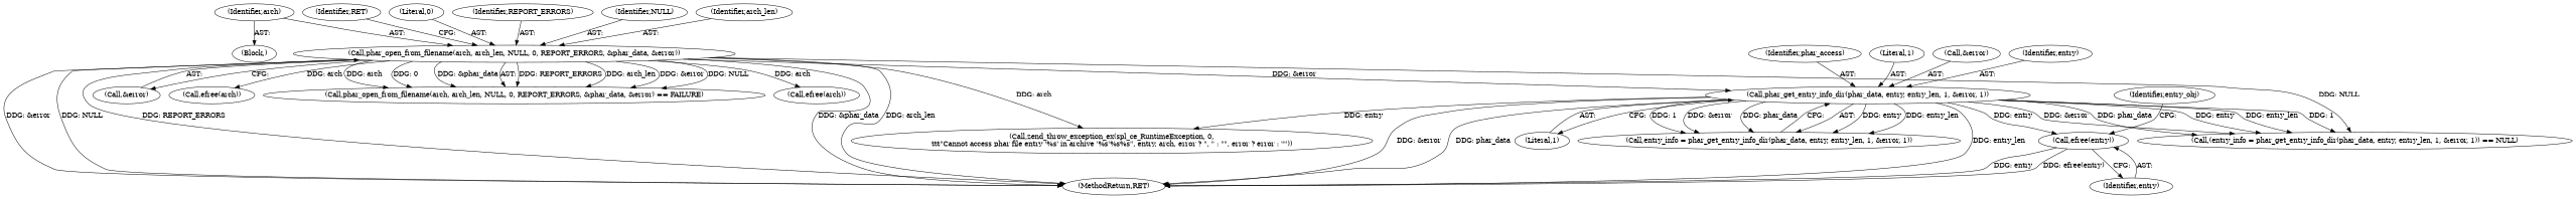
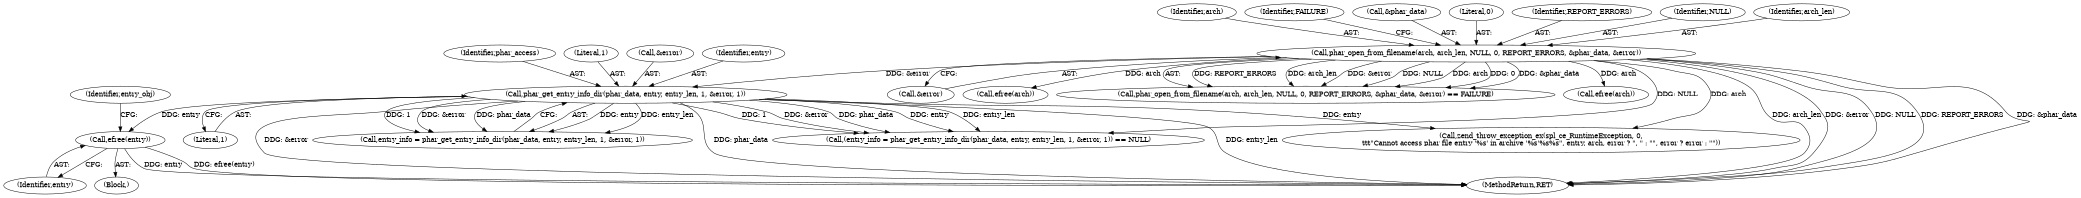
  digraph {
    n1 [label="(Call,efree(entry))"]
    n2 [label="(Identifier,entry)"]
    n3 [label="(Block,)"]
    n4 [label="(MethodReturn,RET)"]
    n5 [label="(Call,phar_get_entry_info_dir(phar_data, entry, entry_len, 1, &error, 1))"]
    n6 [label="(Call,zend_throw_exception_ex(spl_ce_RuntimeException, 0,\n\t\t\t\"Cannot access phar file entry '%s' in archive '%s'%s%s\", entry, arch, error ? \", \" : \"\", error ? error : \"\"))"]
    n7 [label="(Call,(entry_info = phar_get_entry_info_dir(phar_data, entry, entry_len, 1, &error, 1)) == NULL)"]
    n8 [label="(Literal,1)"]
    n9 [label="(Call,entry_info = phar_get_entry_info_dir(phar_data, entry, entry_len, 1, &error, 1))"]
    n10 [label="(Call,phar_open_from_filename(arch, arch_len, NULL, 0, REPORT_ERRORS, &phar_data, &error))"]
    n11 [label="(Call,&error)"]
    n12 [label="(Call,efree(arch))"]
    n13 [label="(Call,phar_open_from_filename(arch, arch_len, NULL, 0, REPORT_ERRORS, &phar_data, &error) == FAILURE)"]
    n14 [label="(Call,efree(arch))"]
    n15 [label="(Identifier,arch)"]
    n16 [label="(Identifier,phar_access)"]
-   n17 [label="(Identifier,RET)"]
+   n17 [label="(Identifier,FAILURE)"]
    n18 [label="(Literal,1)"]
    n19 [label="(Identifier,entry_obj)"]
    n20 [label="(Call,&error)"]
+   n21 [label="(Call,&phar_data)"]
    n22 [label="(Identifier,entry)"]
    n23 [label="(Literal,0)"]
    n24 [label="(Identifier,REPORT_ERRORS)"]
    n25 [label="(Identifier,NULL)"]
    n26 [label="(Identifier,arch_len)"]
    n1 -> n2 [label="CFG: "]
-   n15 -> n3 [label="AST: "]
+   n1 -> n3 [label="AST: "]
    n1 -> n4 [label="DDG: entry"]
    n1 -> n4 [label="DDG: efree(entry)"]
    n2 -> n1 [label="AST: "]
    n5 -> n1 [label="DDG: entry"]
    n5 -> n4 [label="DDG: &error"]
    n5 -> n4 [label="DDG: phar_data"]
    n5 -> n4 [label="DDG: entry_len"]
    n5 -> n6 [label="DDG: entry"]
    n5 -> n7 [label="DDG: entry"]
    n5 -> n7 [label="DDG: entry_len"]
    n5 -> n7 [label="DDG: 1"]
    n5 -> n7 [label="DDG: &error"]
    n5 -> n7 [label="DDG: phar_data"]
    n5 -> n8 [label="CFG: "]
    n5 -> n9 [label="AST: "]
    n5 -> n9 [label="DDG: entry"]
    n5 -> n9 [label="DDG: entry_len"]
    n5 -> n9 [label="DDG: 1"]
    n5 -> n9 [label="DDG: &error"]
    n5 -> n9 [label="DDG: phar_data"]
    n8 -> n5 [label="AST: "]
    n9 -> n5 [label="CFG: "]
    n10 -> n4 [label="DDG: arch_len"]
    n10 -> n4 [label="DDG: &error"]
    n10 -> n4 [label="DDG: NULL"]
    n10 -> n4 [label="DDG: REPORT_ERRORS"]
    n10 -> n4 [label="DDG: &phar_data"]
    n10 -> n5 [label="DDG: &error"]
    n10 -> n6 [label="DDG: arch"]
    n10 -> n7 [label="DDG: NULL"]
    n10 -> n11 [label="CFG: "]
    n10 -> n12 [label="DDG: arch"]
    n10 -> n13 [label="AST: "]
    n10 -> n13 [label="DDG: REPORT_ERRORS"]
    n10 -> n13 [label="DDG: arch_len"]
    n10 -> n13 [label="DDG: &error"]
    n10 -> n13 [label="DDG: NULL"]
    n10 -> n13 [label="DDG: arch"]
    n10 -> n13 [label="DDG: 0"]
    n10 -> n13 [label="DDG: &phar_data"]
    n10 -> n14 [label="DDG: arch"]
    n11 -> n10 [label="AST: "]
    n15 -> n10 [label="AST: "]
    n16 -> n5 [label="AST: "]
    n17 -> n10 [label="CFG: "]
    n18 -> n5 [label="AST: "]
    n19 -> n1 [label="CFG: "]
    n20 -> n5 [label="AST: "]
+   n21 -> n10 [label="AST: "]
    n22 -> n5 [label="AST: "]
    n23 -> n10 [label="AST: "]
    n24 -> n10 [label="AST: "]
    n25 -> n10 [label="AST: "]
    n26 -> n10 [label="AST: "]
  }
